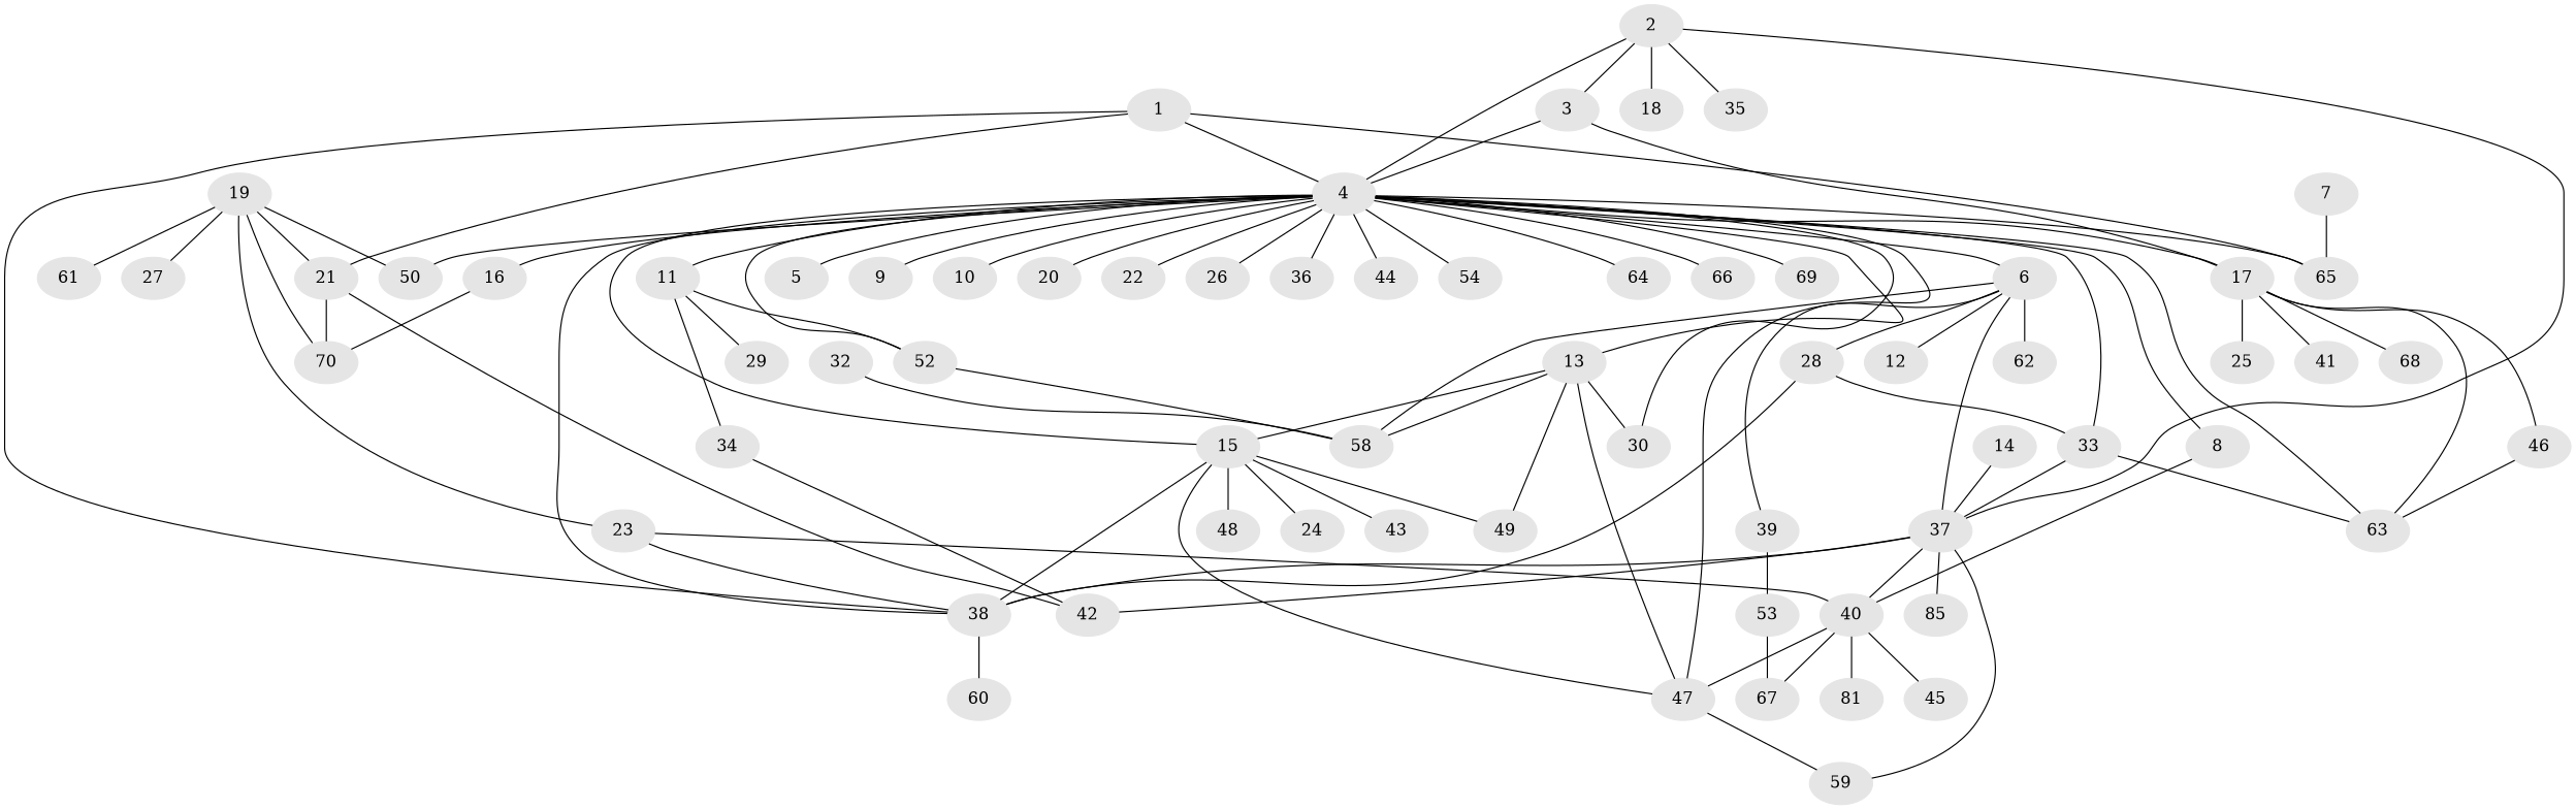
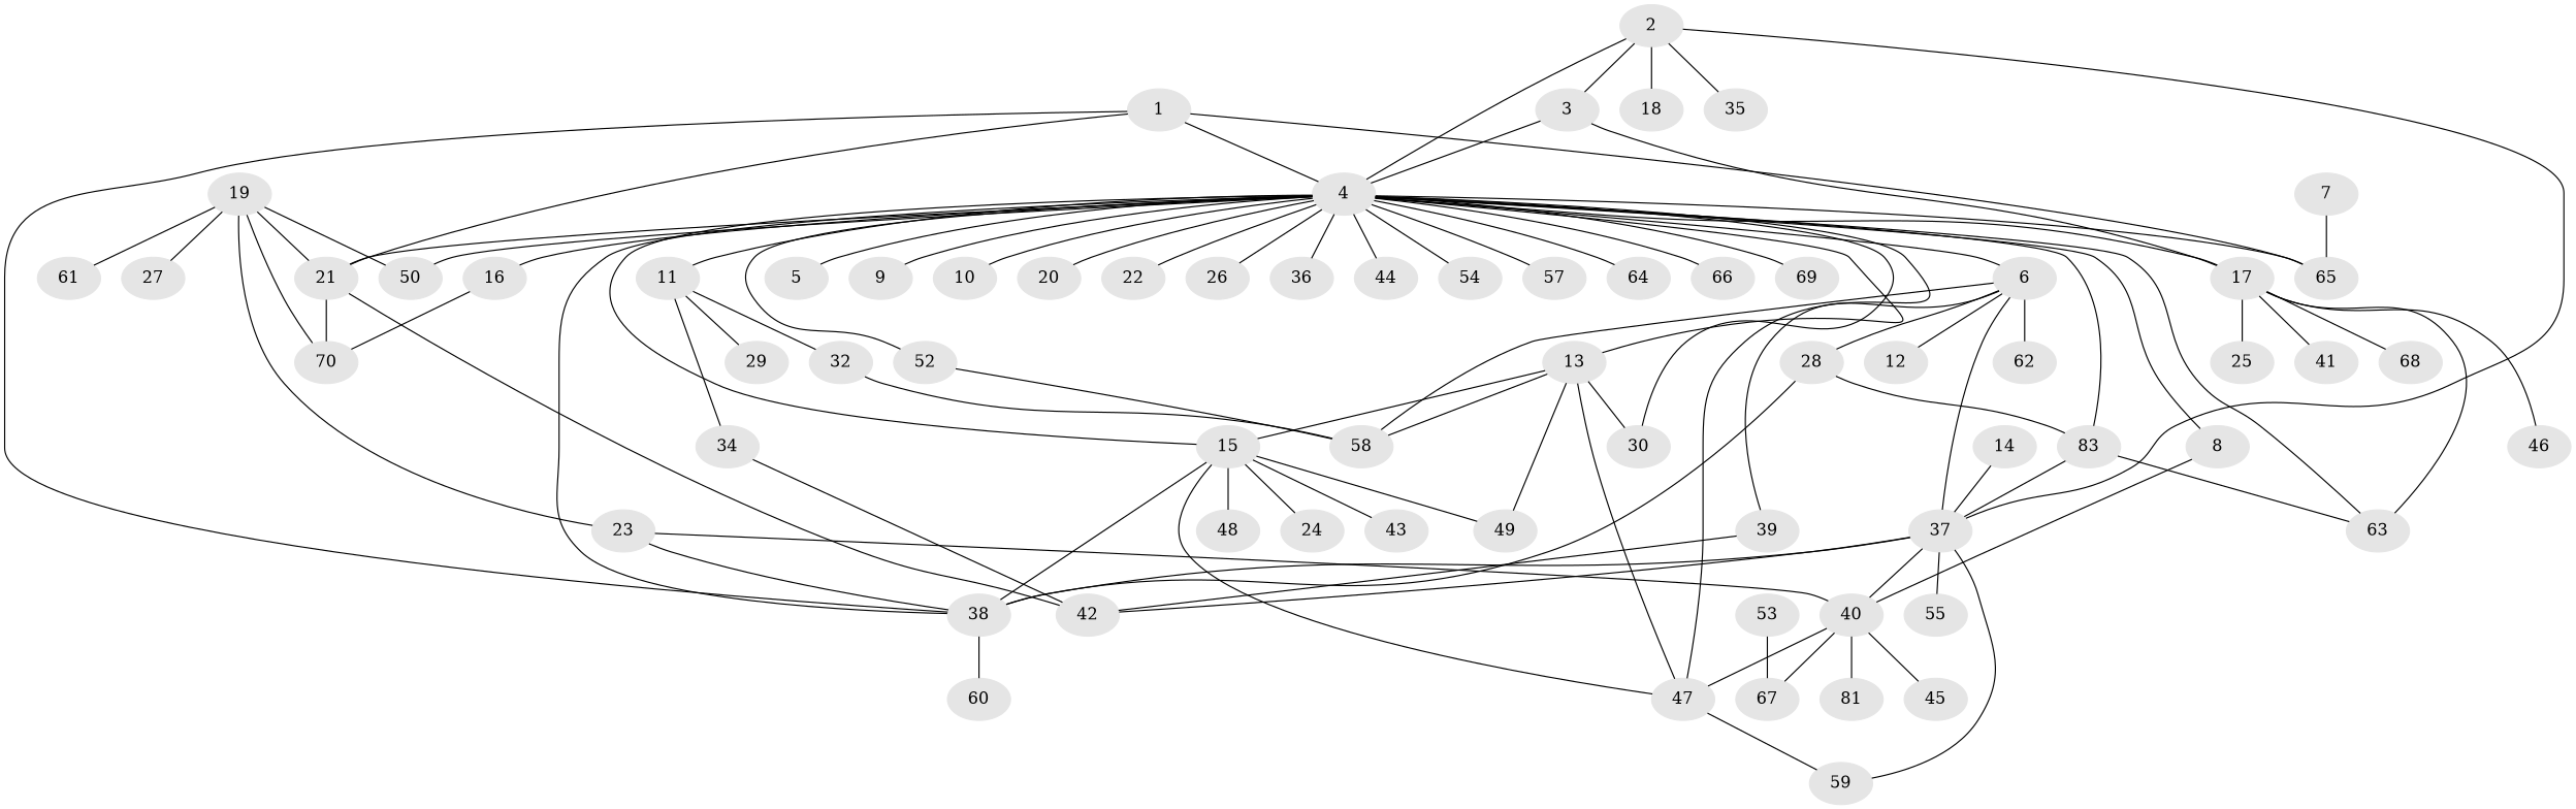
  graph {
    node [color=gray90 style=filled]
    edge [weight=1.0]
    1
    4
    21
    38
    65
    17
    5
    6
    8
    9
    10
    11
    13
    15
    16
    20
    22
    26
    30
-   33
+   33 [label=83]
    36
    44
    47
    50
    52
    54
+   57
    63
    64
    66
    69
    70
    42
    60
    2
    3
    18
    35
    37
    40
    59
-   55 [label=85]
+   55
    25
    41
    46
    68
    12
    28
    39
    58
    62
    29
    34
    49
    24
    43
    48
    7
    67
    45
    n61 [label=81]
    14
    19
    23
    27
    61
    32
    53
    1 -- 4
    1 -- 21
    1 -- 38
    1 -- 65
+   4 -- 21
    4 -- 38 [weight=2.0]
    4 -- 65
    4 -- 17
    4 -- 5
    4 -- 6
    4 -- 8
    4 -- 9
    4 -- 10
    4 -- 11
    4 -- 13 [weight=2.0]
    4 -- 15
    4 -- 16
    4 -- 20 [weight=2.0]
    4 -- 22
    4 -- 26
    4 -- 30
    4 -- 33
    4 -- 36
    4 -- 44
    4 -- 47
    4 -- 50 [weight=2.0]
    4 -- 52
    4 -- 54
+   4 -- 57
    4 -- 63
    4 -- 64
    4 -- 66
    4 -- 69
    21 -- 70
    21 -- 42
    38 -- 60
    17 -- 63
    17 -- 25
    17 -- 41
    17 -- 46
    17 -- 68
    6 -- 37
    6 -- 12
    6 -- 28
    6 -- 39
    6 -- 58
    6 -- 62
    8 -- 40
-   11 -- 52
+   11 -- 32
    11 -- 29
    11 -- 34
    13 -- 15
    13 -- 30
    13 -- 47
    13 -- 58
    13 -- 49
    15 -- 38 [weight=2.0]
    15 -- 47
    15 -- 49
    15 -- 24
    15 -- 43
    15 -- 48
    16 -- 70
    33 -- 63
    33 -- 37
    47 -- 59
    52 -- 58
    2 -- 4
    2 -- 3
    2 -- 18
    2 -- 35
    2 -- 37
    3 -- 4
    3 -- 17
    37 -- 38
    37 -- 42
    37 -- 40
    37 -- 59
    37 -- 55
    40 -- 47
    40 -- 67
    40 -- 45
    40 -- n61
-   46 -- 63
    28 -- 38
    28 -- 33
-   39 -- 53
+   39 -- 42
    34 -- 42
    7 -- 65
    14 -- 37
    19 -- 21
    19 -- 50
    19 -- 70
    19 -- 23
    19 -- 27
    19 -- 61
    23 -- 38
    23 -- 40
    32 -- 58
    53 -- 67
  }
